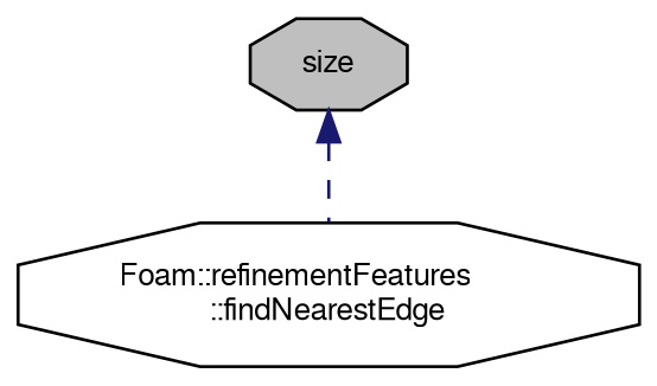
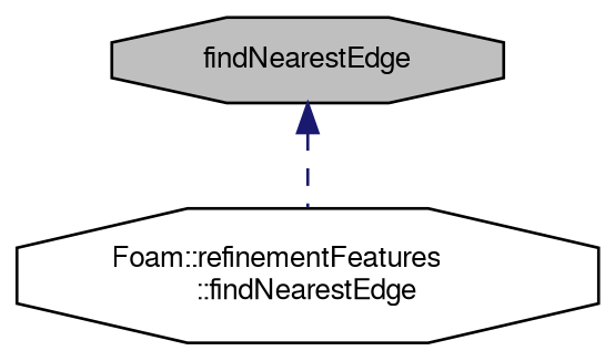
  digraph {
    rankdir=TB
    node [color=black fontname=FreeSans fontsize=10 shape=octagon]
-   n1 [fillcolor=grey75 fontcolor=black height=0.2 label=size style=filled width=0.4]
+   n1 [fillcolor=grey75 fontcolor=black height=0.2 label=findNearestEdge style=filled width=0.4]
    n2 [height=0.2 label="Foam::refinementFeatures\l::findNearestEdge" width=0.4]
    n1 -> n2 [color=midnightblue dir=back fontname=FreeSans fontsize=10 labelfontname=FreeSans labelfontsize=10 style=dashed]
  }
